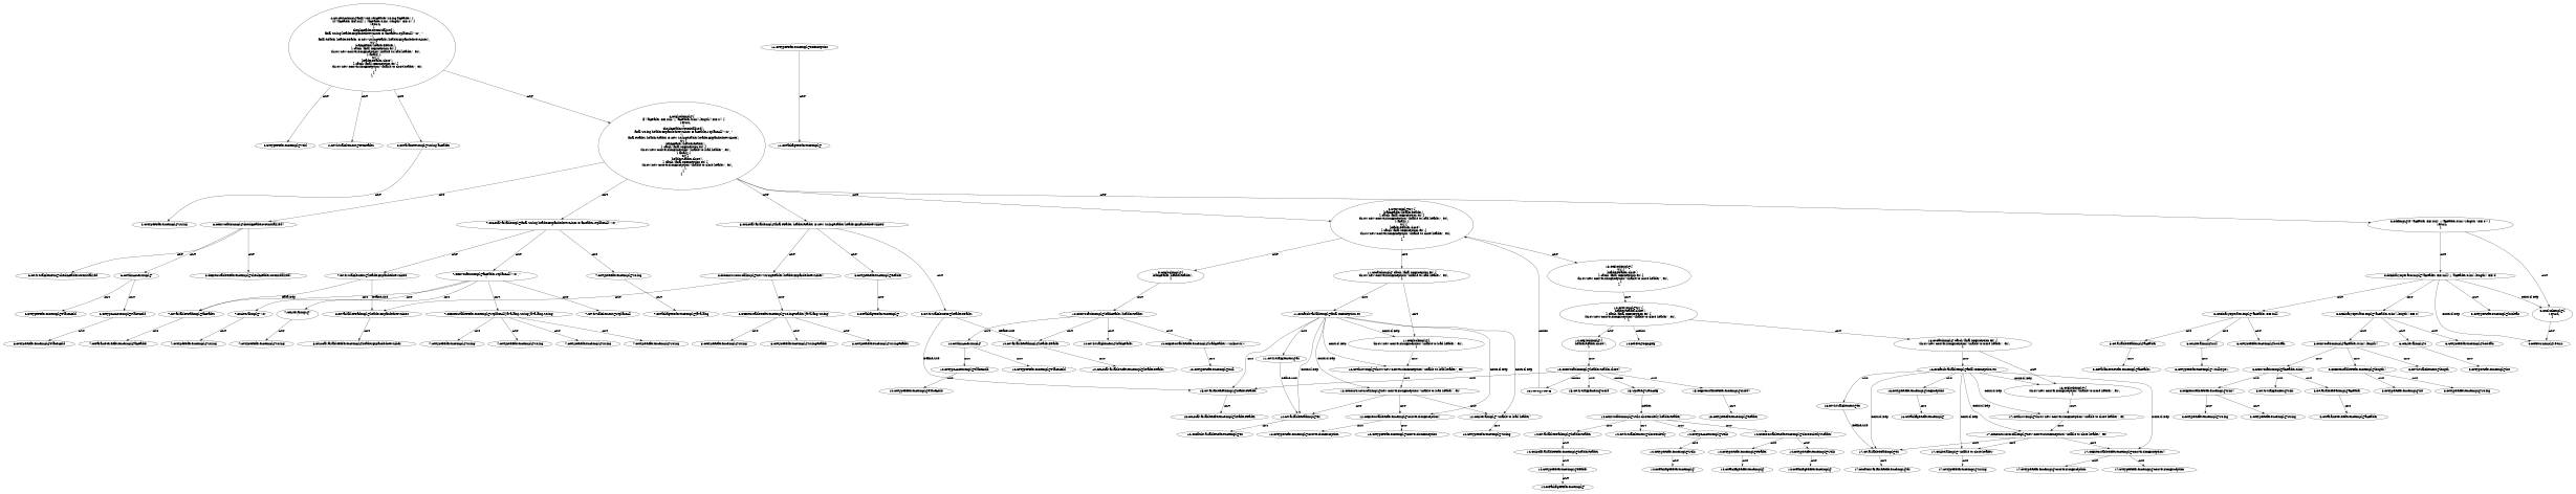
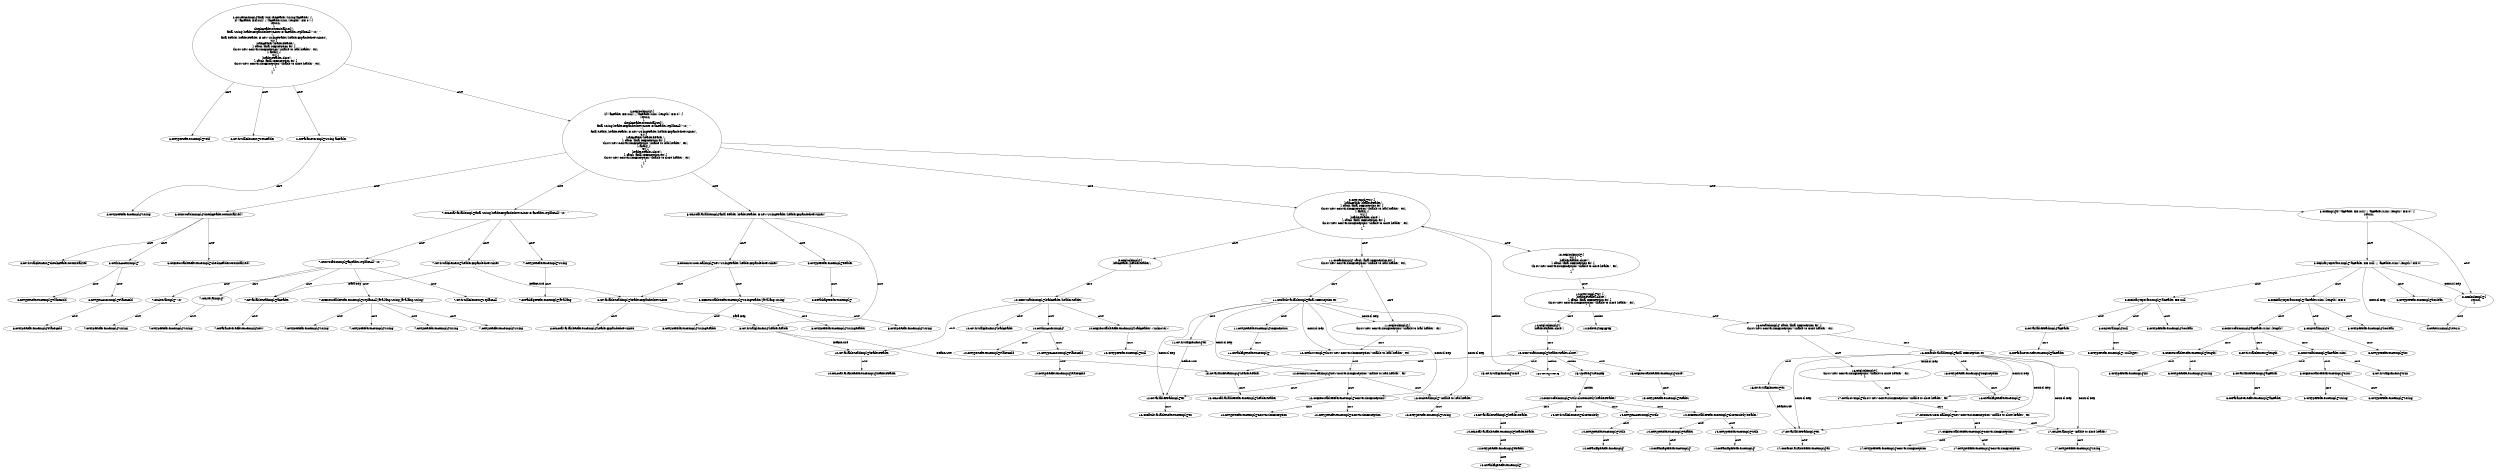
  digraph {
    node [shape=ellipse]
    n1 [label="2:CtTypeReferenceImpl@void"]
    n2 [label="2:CtVirtualElement@setHeader"]
    n3 [label="2:CtParameterImpl@String aHeader"]
    n4 [label="2:CtTypeReferenceImpl@String"]
    n5 [label="3:CtVariableReadImpl@aHeader"]
    n6 [label="3:CtParameterReferenceImpl@aHeader"]
    n7 [label="3:CtLiteralImpl@null"]
    n8 [label="3:CtTypeReferenceImpl@<nulltype>"]
    n9 [label="3:CtBinaryOperatorImpl@(aHeader == null)"]
    n10 [label="3:CtTypeReferenceImpl@boolean"]
    n11 [label="3:CtExecutableReferenceImpl@length()"]
    n12 [label="3:CtTypeReferenceImpl@String"]
    n13 [label="3:CtTypeReferenceImpl@int"]
    n14 [label="3:CtVirtualElement@length"]
    n15 [label="3:CtExecutableReferenceImpl@trim()"]
    n16 [label="3:CtTypeReferenceImpl@String"]
    n17 [label="3:CtTypeReferenceImpl@String"]
    n18 [label="3:CtVirtualElement@trim"]
    n19 [label="3:CtVariableReadImpl@aHeader"]
    n20 [label="3:CtParameterReferenceImpl@aHeader"]
    n21 [label="3:CtInvocationImpl@aHeader.trim()"]
    n22 [label="3:CtInvocationImpl@aHeader.trim().length()"]
    n23 [label="3:CtLiteralImpl@0"]
    n24 [label="3:CtTypeReferenceImpl@int"]
    n25 [label="3:CtBinaryOperatorImpl@(aHeader.trim().length() == 0)"]
    n26 [label="3:CtTypeReferenceImpl@boolean"]
    n27 [label="3:CtBinaryOperatorImpl@(aHeader == null) || (aHeader.trim().length() == 0)"]
    n28 [label="3:CtTypeReferenceImpl@boolean"]
    n29 [label="4:CtReturnImpl@return"]
    n30 [label="3:CtBlockImpl@\{\n    return;\n\}"]
    n31 [label="3:CtIfImpl@if ((aHeader == null) || (aHeader.trim().length() == 0)) \{\n    return;\n\}"]
    n32 [label="6:CtExecutableReferenceImpl@checkHeaderNotInitialized()"]
    n33 [label="6:CtVirtualElement@checkHeaderNotInitialized"]
    n34 [label="6:CtTypeAccessImpl@PlaceHold"]
    n35 [label="6:CtTypeReferenceImpl@PlaceHold"]
    n36 [label="6:CtThisAccessImpl@"]
    n37 [label="6:CtTypeReferenceImpl@PlaceHold"]
    n38 [label="6:CtInvocationImpl@checkHeaderNotInitialized()"]
    n39 [label="7:CtTypeReferenceImpl@String"]
    n40 [label="7:CtPackageReferenceImpl@java.lang"]
    n41 [label="7:CtExecutableReferenceImpl@replaceAll(java.lang.String,java.lang.String)"]
    n42 [label="7:CtTypeReferenceImpl@String"]
    n43 [label="7:CtTypeReferenceImpl@String"]
    n44 [label="7:CtTypeReferenceImpl@String"]
    n45 [label="7:CtTypeReferenceImpl@String"]
    n46 [label="7:CtVirtualElement@replaceAll"]
    n47 [label="7:CtVariableReadImpl@aHeader"]
-   n48 [label="7:CtParameterReferenceImpl@aHeader"]
+   n48 [label="7:CtParameterReferenceImpl@new"]
    n49 [label="7:CtVirtualElement@headerExpandedNewLines"]
    n50 [label="8:CtVariableReadImpl@headerExpandedNewLines"]
    n51 [label="7:CtLiteralImpl@\"\\\\n\""]
    n52 [label="7:CtTypeReferenceImpl@String"]
    n53 [label="7:CtLiteralImpl@\"\n\""]
    n54 [label="7:CtTypeReferenceImpl@String"]
    n55 [label="7:CtInvocationImpl@aHeader.replaceAll(\"\\\\n\", \"\n\")"]
    n56 [label="8:CtLocalVariableReferenceImpl@headerExpandedNewLines"]
    n57 [label="8:CtVirtualElement@headerReader"]
    n58 [label="7:CtLocalVariableImpl@final String headerExpandedNewLines = aHeader.replaceAll(\"\\\\n\", \"\n\")"]
    n59 [label="8:CtTypeReferenceImpl@Reader"]
    n60 [label="8:CtPackageReferenceImpl@"]
    n61 [label="8:CtExecutableReferenceImpl@StringReader(java.lang.String)"]
    n62 [label="8:CtTypeReferenceImpl@StringReader"]
    n63 [label="8:CtTypeReferenceImpl@StringReader"]
    n64 [label="8:CtTypeReferenceImpl@String"]
    n65 [label="10:CtVariableReadImpl@headerReader"]
    n66 [label="15:CtVariableReadImpl@headerReader"]
    n67 [label="8:CtConstructorCallImpl@new StringReader(headerExpandedNewLines)"]
    n68 [label="10:CtLocalVariableReferenceImpl@headerReader"]
    n69 [label="15:CtLocalVariableReferenceImpl@headerReader"]
    n70 [label="8:CtLocalVariableImpl@final Reader headerReader = new StringReader(headerExpandedNewLines)"]
    n71 [label="10:CtExecutableReferenceImpl@loadHeader(<unknown>)"]
    n72 [label="10:CtTypeReferenceImpl@null"]
    n73 [label="10:CtVirtualElement@loadHeader"]
    n74 [label="10:CtTypeAccessImpl@PlaceHold"]
    n75 [label="10:CtTypeReferenceImpl@PlaceHold"]
    n76 [label="10:CtThisAccessImpl@"]
    n77 [label="10:CtTypeReferenceImpl@PlaceHold"]
    n78 [label="10:CtInvocationImpl@loadHeader(headerReader)"]
    n79 [label="9:CtBlockImpl@\{\n    loadHeader(headerReader);\n\}"]
    n80 [label="11:CtVirtualElement@ex"]
    n81 [label="12:CtVariableReadImpl@ex"]
    n82 [label="12:CtCatchVariableReferenceImpl@ex"]
    n83 [label="11:CtTypeReferenceImpl@IOException"]
    n84 [label="11:CtPackageReferenceImpl@"]
    n85 [label="11:CtCatchVariableImpl@final IOException ex"]
    n86 [label="12:CtExecutableReferenceImpl@ConversionException()"]
    n87 [label="12:CtLiteralImpl@\"unable to load header\""]
    n88 [label="12:CtConstructorCallImpl@new ConversionException(\"unable to load header\", ex)"]
    n89 [label="12:CtThrowImpl@throw new ConversionException(\"unable to load header\", ex)"]
    n90 [label="11:CtBlockImpl@\{\n    throw new ConversionException(\"unable to load header\", ex);\n\}"]
    n91 [label="12:CtTypeReferenceImpl@ConversionException"]
    n92 [label="12:CtTypeReferenceImpl@ConversionException"]
    n93 [label="12:CtTypeReferenceImpl@String"]
    n94 [label="11:CtCatchImpl@ catch (final IOException ex) \{\n    throw new ConversionException(\"unable to load header\", ex);\n\}"]
    n95 [label="15:CtExecutableReferenceImpl@close()"]
    n96 [label="15:CtTypeReferenceImpl@Reader"]
    n97 [label="15:CtVirtualElement@close"]
    n98 [label="15:CtInvocationImpl@headerReader.close()"]
    n99 [label="15:Update@UPDATE"]
    n100 [label="15:Move@MOVE"]
    n101 [label="14:CtInvocationImpl@Utils.closeQuietly(headerReader)"]
    n102 [label="9:CtTryImpl@try \{\n    loadHeader(headerReader);\n\} catch (final IOException ex) \{\n    throw new ConversionException(\"unable to load header\", ex);\n\} finally \{\n    try \{\n        headerReader.close();\n    \} catch (final IOException ex) \{\n        throw new ConversionException(\"unable to close header\", ex);\n    \}\n\}"]
    n103 [label="14:CtBlockImpl@\{\n    headerReader.close();\n\}"]
    n104 [label="16:CtVirtualElement@ex"]
    n105 [label="17:CtVariableReadImpl@ex"]
    n106 [label="17:CtCatchVariableReferenceImpl@ex"]
    n107 [label="16:CtTypeReferenceImpl@IOException"]
    n108 [label="16:CtPackageReferenceImpl@"]
    n109 [label="16:CtCatchVariableImpl@final IOException ex"]
    n110 [label="17:CtExecutableReferenceImpl@ConversionException()"]
    n111 [label="17:CtLiteralImpl@\"unable to close header\""]
    n112 [label="17:CtConstructorCallImpl@new ConversionException(\"unable to close header\", ex)"]
    n113 [label="17:CtThrowImpl@throw new ConversionException(\"unable to close header\", ex)"]
    n114 [label="16:CtBlockImpl@\{\n    throw new ConversionException(\"unable to close header\", ex);\n\}"]
    n115 [label="17:CtTypeReferenceImpl@ConversionException"]
    n116 [label="17:CtTypeReferenceImpl@ConversionException"]
    n117 [label="17:CtTypeReferenceImpl@String"]
    n118 [label="16:CtCatchImpl@ catch (final IOException ex) \{\n    throw new ConversionException(\"unable to close header\", ex);\n\}"]
    n119 [label="14:CtTryImpl@try \{\n    headerReader.close();\n\} catch (final IOException ex) \{\n    throw new ConversionException(\"unable to close header\", ex);\n\}"]
    n120 [label="14:Delete@DELETE"]
    n121 [label="13:CtBlockImpl@\{\n    try \{\n        headerReader.close();\n    \} catch (final IOException ex) \{\n        throw new ConversionException(\"unable to close header\", ex);\n    \}\n\}"]
    n122 [label="2:CtBlockImpl@\{\n    if ((aHeader == null) || (aHeader.trim().length() == 0)) \{\n        return;\n    \}\n    checkHeaderNotInitialized();\n    final String headerExpandedNewLines = aHeader.replaceAll(\"\\\\n\", \"\n\");\n    final Reader headerReader = new StringReader(headerExpandedNewLines);\n    try \{\n        loadHeader(headerReader);\n    \} catch (final IOException ex) \{\n        throw new ConversionException(\"unable to load header\", ex);\n    \} finally \{\n        try \{\n            headerReader.close();\n        \} catch (final IOException ex) \{\n            throw new ConversionException(\"unable to close header\", ex);\n        \}\n    \}\n\}"]
    n123 [label="2:CtMethodImpl@final void setHeader(String aHeader) \{\n    if ((aHeader == null) || (aHeader.trim().length() == 0)) \{\n        return;\n    \}\n    checkHeaderNotInitialized();\n    final String headerExpandedNewLines = aHeader.replaceAll(\"\\\\n\", \"\n\");\n    final Reader headerReader = new StringReader(headerExpandedNewLines);\n    try \{\n        loadHeader(headerReader);\n    \} catch (final IOException ex) \{\n        throw new ConversionException(\"unable to load header\", ex);\n    \} finally \{\n        try \{\n            headerReader.close();\n        \} catch (final IOException ex) \{\n            throw new ConversionException(\"unable to close header\", ex);\n        \}\n    \}\n\}"]
    n124 [label="14:CtTypeAccessImpl@Utils"]
    n125 [label="14:CtExecutableReferenceImpl@closeQuietly(Reader)"]
    n126 [label="14:CtVariableReadImpl@headerReader"]
    n127 [label="14:CtVirtualElement@closeQuietly"]
    n128 [label="14:CtPackageReferenceImpl@"]
    n129 [label="14:CtTypeReferenceImpl@Utils"]
    n130 [label="14:CtPackageReferenceImpl@"]
    n131 [label="14:CtTypeReferenceImpl@Utils"]
    n132 [label="14:CtPackageReferenceImpl@"]
    n133 [label="14:CtTypeReferenceImpl@Reader"]
    n134 [label="14:CtPackageReferenceImpl@"]
    n135 [label="14:CtTypeReferenceImpl@Reader"]
    n136 [label="14:CtLocalVariableReferenceImpl@headerReader"]
    n3 -> n4 [label=AST]
    n5 -> n6 [label=AST]
    n7 -> n8 [label=AST]
    n9 -> n5 [label=AST]
    n9 -> n7 [label=AST]
    n9 -> n10 [label=AST]
    n11 -> n12 [label=AST]
    n11 -> n13 [label=AST]
    n15 -> n16 [label=AST]
    n15 -> n17 [label=AST]
    n19 -> n20 [label=AST]
    n21 -> n15 [label=AST]
    n21 -> n18 [label=AST]
    n21 -> n19 [label=AST]
    n22 -> n11 [label=AST]
    n22 -> n14 [label=AST]
    n22 -> n21 [label=AST]
    n23 -> n24 [label=AST]
    n25 -> n22 [label=AST]
    n25 -> n23 [label=AST]
    n25 -> n26 [label=AST]
    n27 -> n9 [label=AST]
    n27 -> n25 [label=AST]
    n27 -> n28 [label=AST]
    n27 -> n29 [label="Control Dep"]
    n27 -> n30 [label="Control Dep"]
    n30 -> n29 [label=AST]
    n31 -> n27 [label=AST]
    n31 -> n30 [label=AST]
    n34 -> n35 [label=AST]
    n36 -> n34 [label=AST]
    n36 -> n37 [label=AST]
    n38 -> n32 [label=AST]
    n38 -> n33 [label=AST]
    n38 -> n36 [label=AST]
    n39 -> n40 [label=AST]
    n41 -> n42 [label=AST]
    n41 -> n43 [label=AST]
    n41 -> n44 [label=AST]
    n41 -> n45 [label=AST]
    n47 -> n48 [label=AST]
    n49 -> n47 [label="Data Dep"]
    n49 -> n50 [label="Define-Use"]
    n50 -> n56 [label=AST]
+   n50 -> n57 [label="Data Dep"]
    n51 -> n52 [label=AST]
    n53 -> n54 [label=AST]
    n55 -> n41 [label=AST]
    n55 -> n46 [label=AST]
    n55 -> n47 [label=AST]
    n55 -> n51 [label=AST]
    n55 -> n53 [label=AST]
    n57 -> n65 [label="Define-Use"]
    n57 -> n66 [label="Define-Use"]
    n58 -> n39 [label=AST]
    n58 -> n49 [label=AST]
    n58 -> n55 [label=AST]
    n59 -> n60 [label=AST]
    n61 -> n62 [label=AST]
    n61 -> n63 [label=AST]
    n61 -> n64 [label=AST]
    n65 -> n68 [label=AST]
    n66 -> n69 [label=AST]
    n67 -> n50 [label=AST]
    n67 -> n61 [label=AST]
    n70 -> n57 [label=AST]
    n70 -> n59 [label=AST]
    n70 -> n67 [label=AST]
    n71 -> n72 [label=AST]
    n74 -> n75 [label=AST]
    n76 -> n74 [label=AST]
    n76 -> n77 [label=AST]
    n78 -> n65 [label=AST]
    n78 -> n71 [label=AST]
    n78 -> n73 [label=AST]
    n78 -> n76 [label=AST]
    n79 -> n78 [label=AST]
    n80 -> n81 [label="Define-Use"]
    n81 -> n82 [label=AST]
    n83 -> n84 [label=AST]
    n85 -> n80 [label=AST]
    n85 -> n81 [label="Control Dep"]
-   n85 -> n66 [label=AST]
+   n85 -> n83 [label=AST]
    n85 -> n86 [label="Control Dep"]
    n85 -> n87 [label="Control Dep"]
    n85 -> n88 [label="Control Dep"]
    n85 -> n89 [label="Control Dep"]
    n85 -> n90 [label="Control Dep"]
    n86 -> n91 [label=AST]
    n86 -> n92 [label=AST]
    n87 -> n93 [label=AST]
    n88 -> n81 [label=AST]
    n88 -> n86 [label=AST]
    n88 -> n87 [label=AST]
    n89 -> n88 [label=AST]
    n90 -> n89 [label=AST]
    n94 -> n85 [label=AST]
    n94 -> n90 [label=AST]
    n95 -> n96 [label=AST]
    n98 -> n66 [label=AST]
    n98 -> n95 [label=AST]
    n98 -> n97 [label=AST]
    n98 -> n99 [label=Action]
    n98 -> n100 [label=Action]
    n99 -> n101 [label=Action]
    n100 -> n102 [label=Action]
    n101 -> n124 [label=AST]
    n101 -> n125 [label=AST]
    n101 -> n126 [label=AST]
    n101 -> n127 [label=AST]
    n102 -> n79 [label=AST]
    n102 -> n94 [label=AST]
    n102 -> n121 [label=AST]
    n103 -> n98 [label=AST]
    n104 -> n105 [label="Define-Use"]
    n105 -> n106 [label=AST]
    n107 -> n108 [label=AST]
    n109 -> n104 [label=AST]
    n109 -> n105 [label="Control Dep"]
    n109 -> n107 [label=AST]
    n109 -> n110 [label="Control Dep"]
    n109 -> n111 [label="Control Dep"]
    n109 -> n112 [label="Control Dep"]
    n109 -> n113 [label="Control Dep"]
    n109 -> n114 [label="Control Dep"]
    n110 -> n115 [label=AST]
    n110 -> n116 [label=AST]
    n111 -> n117 [label=AST]
    n112 -> n105 [label=AST]
    n112 -> n110 [label=AST]
    n112 -> n111 [label=AST]
    n113 -> n112 [label=AST]
    n114 -> n113 [label=AST]
    n118 -> n109 [label=AST]
    n118 -> n114 [label=AST]
    n119 -> n103 [label=AST]
    n119 -> n118 [label=AST]
    n119 -> n120 [label=Action]
    n121 -> n119 [label=AST]
    n122 -> n31 [label=AST]
    n122 -> n38 [label=AST]
    n122 -> n58 [label=AST]
    n122 -> n70 [label=AST]
    n122 -> n102 [label=AST]
    n123 -> n1 [label=AST]
    n123 -> n2 [label=AST]
    n123 -> n3 [label=AST]
    n123 -> n122 [label=AST]
    n124 -> n129 [label=AST]
    n125 -> n131 [label=AST]
    n125 -> n133 [label=AST]
    n126 -> n136 [label=AST]
    n129 -> n128 [label=AST]
    n131 -> n130 [label=AST]
    n133 -> n132 [label=AST]
    n135 -> n134 [label=AST]
    n136 -> n135 [label=AST]
  }
